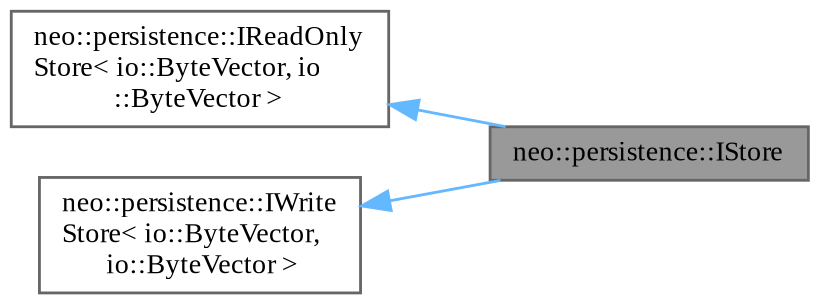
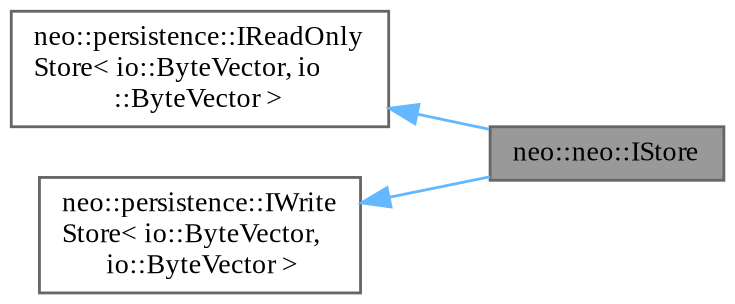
  digraph {
    rankdir=LR
    fontname="Liberation Serif"
    node [color=gray40 fillcolor=white fontname="Liberation Serif" fontsize=10 shape=box style=filled]
    edge [color=steelblue1 dir=back fontname="Liberation Serif" fontsize=10 labelfontname=Helvetica labelfontsize=10 style=solid]
-   n1 [fillcolor=grey60 fontcolor=black height=0.2 label="neo::persistence::IStore" width=0.4]
+   n1 [fillcolor=grey60 fontcolor=black height=0.2 label="neo::neo::IStore" width=0.4]
    n2 [height=0.2 label="neo::persistence::IReadOnly\lStore\< io::ByteVector, io\l::ByteVector \>" width=0.4]
    n3 [height=0.2 label="neo::persistence::IWrite\lStore\< io::ByteVector,\l io::ByteVector \>" width=0.4]
    n2 -> n1
    n3 -> n1
  }
